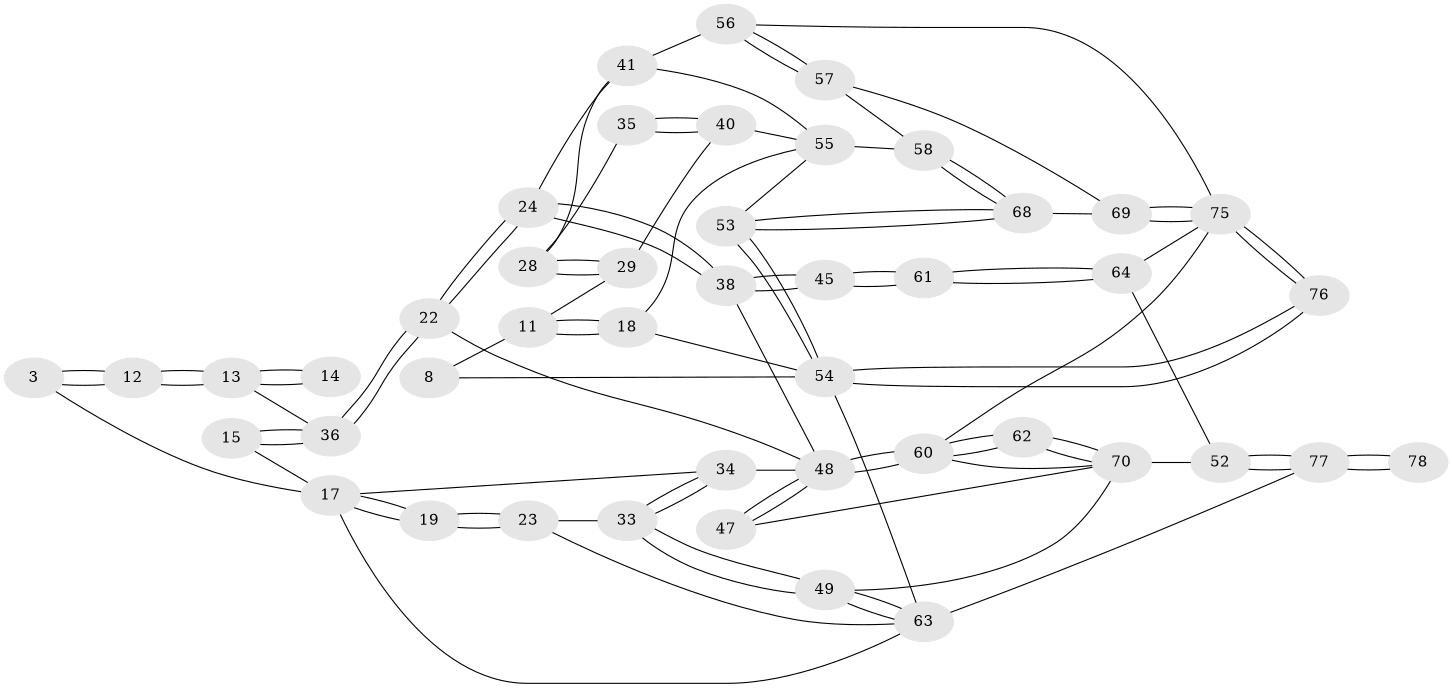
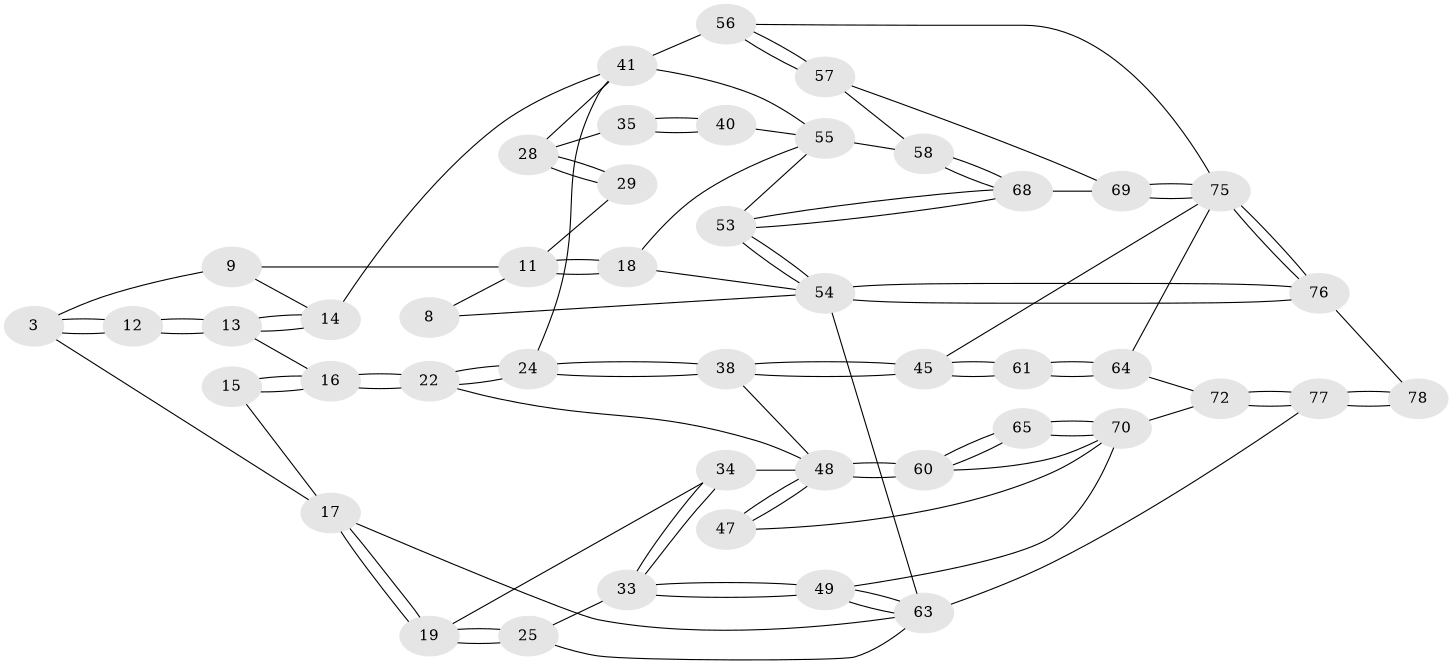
  graph {
    rankdir=LR
    node [color=gray90 style=filled]
    3 [super="+2"]
+   9 [super="+1"]
    12
    17 [super="+5"]
    11 [super="+10"]
    14
    13
    19
    63 [super="+6"]
    8
    54 [super="+7"]
    18
    29
    76
    41 [super="+27+26"]
    55 [super="+42+52"]
    40 [super="+31+30"]
-   16 [label=36]
+   16
    22
    56 [super="+44+43"]
    15
    24
    48 [super="+37+39"]
-   23
+   23 [label=25]
    34 [super="+20"]
    77 [super="+74"]
    58
    33
    38
    60
    49
    45
    28
    35
    70 [super="+50+51"]
    61
    75 [super="+66"]
    57
    64
    47
-   72 [super="+71" label=52]
-   62
+   72 [super="+71"]
+   62 [label=65]
    53
    68
    69 [super="+67"]
    78
+   3 -- 9
    3 -- 12 [weight=2]
    3 -- 12
    3 -- 17
+   9 -- 11
+   9 -- 14
    12 -- 13
    12 -- 13
    17 -- 19
    17 -- 19
    17 -- 63
    11 -- 18
    11 -- 18
    11 -- 29
+   14 -- 41
    13 -- 14
    13 -- 14
    13 -- 16
    19 -- 23
    19 -- 23
-   17 -- 34
+   19 -- 34
    63 -- 77
    8 -- 11
    8 -- 54
    54 -- 63 [weight=2]
    54 -- 76
    54 -- 76
    18 -- 54
    18 -- 55
-   29 -- 40
+   76 -- 78
    41 -- 55
    41 -- 56 [weight=2]
    55 -- 58
    40 -- 55 [weight=2]
    16 -- 22
    16 -- 22
    22 -- 24
    22 -- 24
    22 -- 48
    56 -- 75 [weight=2]
    56 -- 57
    56 -- 57
    15 -- 17 [weight=2]
    15 -- 16
    15 -- 16
    24 -- 41
    24 -- 38
    24 -- 38
    48 -- 60
    48 -- 60
    23 -- 63
    23 -- 33
    34 -- 48 [weight=2]
    77 -- 78 [weight=2]
    77 -- 78
    58 -- 68
    58 -- 68
    33 -- 34
    33 -- 34
    33 -- 49
    33 -- 49
    38 -- 48
    38 -- 45
    38 -- 45
    60 -- 70
    60 -- 62
    60 -- 62
    49 -- 63
    49 -- 63
    49 -- 70
    45 -- 61
    45 -- 61
-   60 -- 75
+   45 -- 75
    28 -- 29
    28 -- 29
    28 -- 41
    28 -- 35
    35 -- 40 [weight=2]
    35 -- 40
    70 -- 72
    61 -- 64
    61 -- 64
    75 -- 76
    75 -- 76
    57 -- 58
    57 -- 69
    64 -- 75
    64 -- 72
    47 -- 48 [weight=2]
    47 -- 48
    47 -- 70
    72 -- 77 [weight=2]
    72 -- 77
    62 -- 70 [weight=2]
    62 -- 70
    53 -- 54
    53 -- 54
    53 -- 55
    53 -- 68
    53 -- 68
    68 -- 69
    69 -- 75 [weight=2]
    69 -- 75
  }
